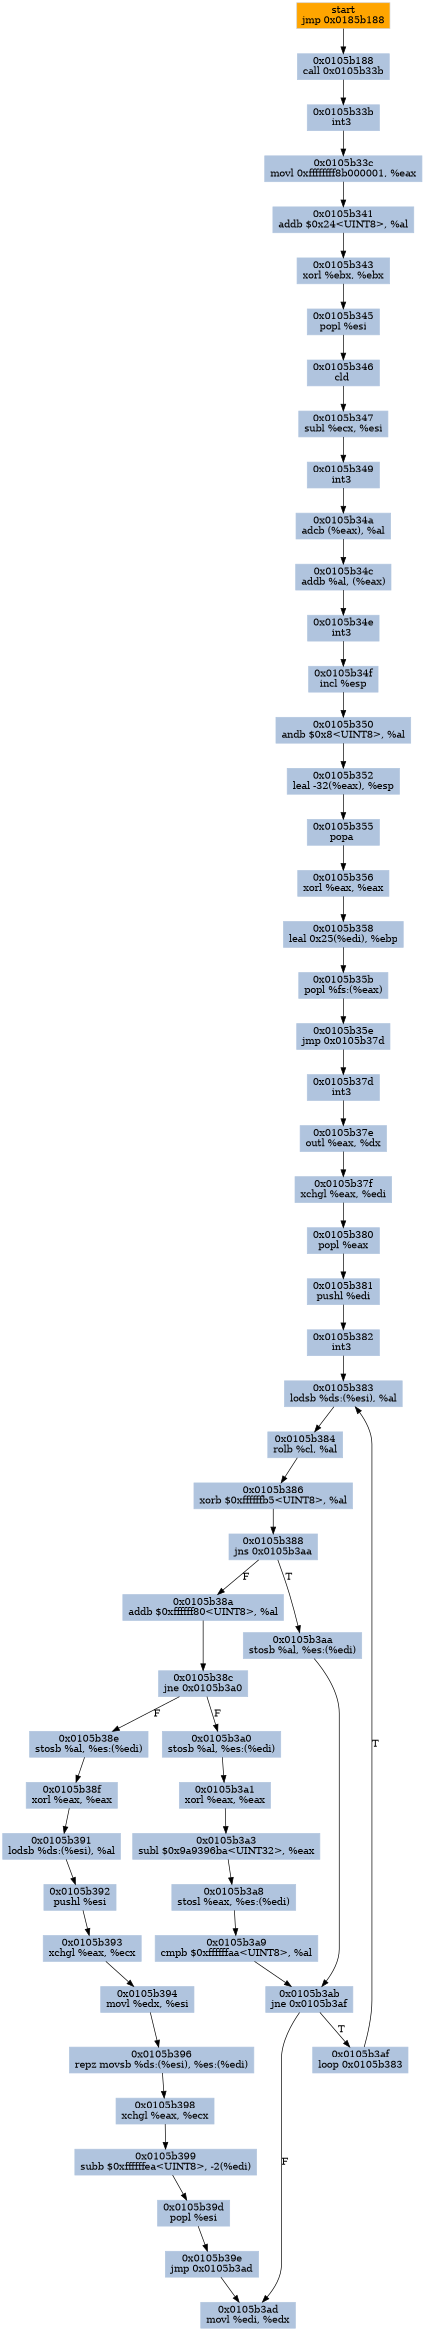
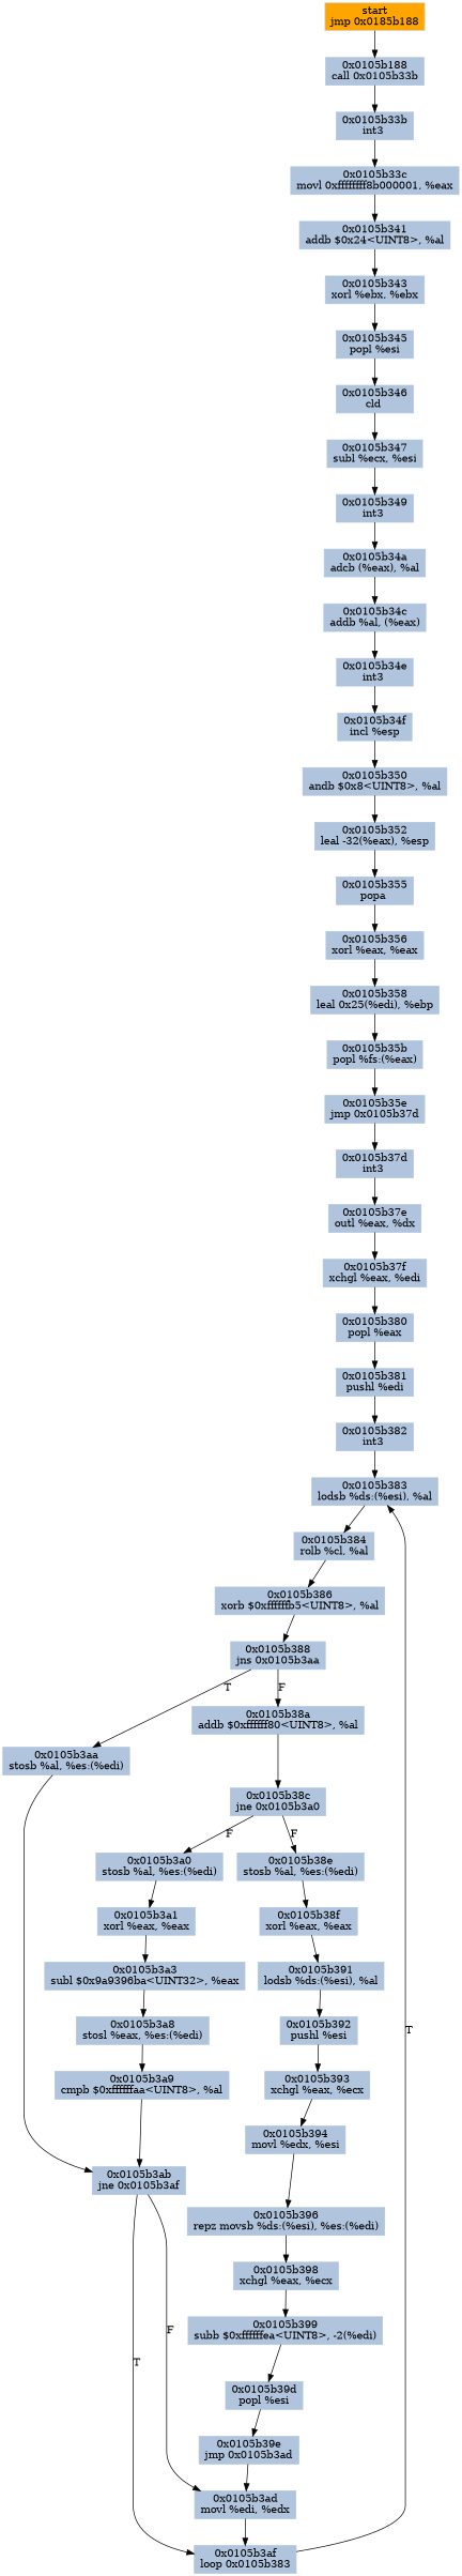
  digraph {
    node [color=lightsteelblue fillcolor=lightsteelblue shape=rectangle style=filled]
    edge [color="#000000"]
    n1 [color=lightgrey fillcolor=orange label="start\njmp 0x0185b188"]
    n2 [label="0x0105b188\ncall 0x0105b33b"]
    n3 [label="0x0105b33b\nint3 "]
    n4 [label="0x0105b33c\nmovl 0xffffffff8b000001, %eax"]
    n5 [label="0x0105b341\naddb $0x24<UINT8>, %al"]
    n6 [label="0x0105b343\nxorl %ebx, %ebx"]
    n7 [label="0x0105b345\npopl %esi"]
    n8 [label="0x0105b346\ncld "]
    n9 [label="0x0105b347\nsubl %ecx, %esi"]
    n10 [label="0x0105b349\nint3 "]
    n11 [label="0x0105b34a\nadcb (%eax), %al"]
    n12 [label="0x0105b34c\naddb %al, (%eax)"]
    n13 [label="0x0105b34e\nint3 "]
    n14 [label="0x0105b34f\nincl %esp"]
    n15 [label="0x0105b350\nandb $0x8<UINT8>, %al"]
    n16 [label="0x0105b352\nleal -32(%eax), %esp"]
    n17 [label="0x0105b355\npopa "]
    n18 [label="0x0105b356\nxorl %eax, %eax"]
    n19 [label="0x0105b358\nleal 0x25(%edi), %ebp"]
    n20 [label="0x0105b35b\npopl %fs:(%eax)"]
    n21 [label="0x0105b35e\njmp 0x0105b37d"]
    n22 [label="0x0105b37d\nint3 "]
    n23 [label="0x0105b37e\noutl %eax, %dx"]
    n24 [label="0x0105b37f\nxchgl %eax, %edi"]
    n25 [label="0x0105b380\npopl %eax"]
    n26 [label="0x0105b381\npushl %edi"]
    n27 [label="0x0105b382\nint3 "]
    n28 [label="0x0105b383\nlodsb %ds:(%esi), %al"]
    n29 [label="0x0105b384\nrolb %cl, %al"]
    n30 [label="0x0105b386\nxorb $0xffffffb5<UINT8>, %al"]
    n31 [label="0x0105b388\njns 0x0105b3aa"]
    n32 [label="0x0105b38a\naddb $0xffffff80<UINT8>, %al"]
    n33 [label="0x0105b3aa\nstosb %al, %es:(%edi)"]
    n34 [label="0x0105b38c\njne 0x0105b3a0"]
    n35 [label="0x0105b3ab\njne 0x0105b3af"]
    n36 [label="0x0105b3a0\nstosb %al, %es:(%edi)"]
    n37 [label="0x0105b38e\nstosb %al, %es:(%edi)"]
    n38 [label="0x0105b3a1\nxorl %eax, %eax"]
    n39 [label="0x0105b38f\nxorl %eax, %eax"]
    n40 [label="0x0105b3a3\nsubl $0x9a9396ba<UINT32>, %eax"]
    n41 [label="0x0105b3a8\nstosl %eax, %es:(%edi)"]
    n42 [label="0x0105b3a9\ncmpb $0xffffffaa<UINT8>, %al"]
    n43 [label="0x0105b3af\nloop 0x0105b383"]
    n44 [label="0x0105b3ad\nmovl %edi, %edx"]
    n45 [label="0x0105b391\nlodsb %ds:(%esi), %al"]
    n46 [label="0x0105b392\npushl %esi"]
    n47 [label="0x0105b393\nxchgl %eax, %ecx"]
    n48 [label="0x0105b394\nmovl %edx, %esi"]
    n49 [label="0x0105b396\nrepz movsb %ds:(%esi), %es:(%edi)"]
    n50 [label="0x0105b398\nxchgl %eax, %ecx"]
    n51 [label="0x0105b399\nsubb $0xffffffea<UINT8>, -2(%edi)"]
    n52 [label="0x0105b39d\npopl %esi"]
    n53 [label="0x0105b39e\njmp 0x0105b3ad"]
    n1 -> n2
    n2 -> n3
    n3 -> n4
    n4 -> n5
    n5 -> n6
    n6 -> n7
    n7 -> n8
    n8 -> n9
    n9 -> n10
    n10 -> n11
    n11 -> n12
    n12 -> n13
    n13 -> n14
    n14 -> n15
    n15 -> n16
    n16 -> n17
    n17 -> n18
    n18 -> n19
    n19 -> n20
    n20 -> n21
    n21 -> n22
    n22 -> n23
    n23 -> n24
    n24 -> n25
    n25 -> n26
    n26 -> n27
    n27 -> n28
    n28 -> n29
    n29 -> n30
    n30 -> n31
    n31 -> n32 [label=F]
    n31 -> n33 [label=T]
    n32 -> n34
    n33 -> n35
    n34 -> n36 [label=F]
    n34 -> n37 [label=F]
    n35 -> n43 [label=T]
    n35 -> n44 [label=F]
    n36 -> n38
    n37 -> n39
    n38 -> n40
    n39 -> n45
    n40 -> n41
    n41 -> n42
    n42 -> n35
    n43 -> n28 [label=T]
+   n44 -> n43
    n45 -> n46
    n46 -> n47
    n47 -> n48
    n48 -> n49
    n49 -> n50
    n50 -> n51
    n51 -> n52
    n52 -> n53
    n53 -> n44
  }
